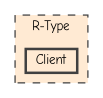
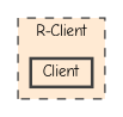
  digraph {
    compound=true
    fontname="Comic Neue"
    n1 [color=grey25 fillcolor="#ffead3" fontname="Comic Neue" fontsize=10 height=0.2 label=Client shape=box style="filled,bold" width=0.4]
    subgraph cluster_1 {
      bgcolor="#ffead3"
      fontsize=10
-     label="R-Type"
+     label="R-Client"
      pencolor=grey25
      style="filled,dashed"
      n1
    }
  }
